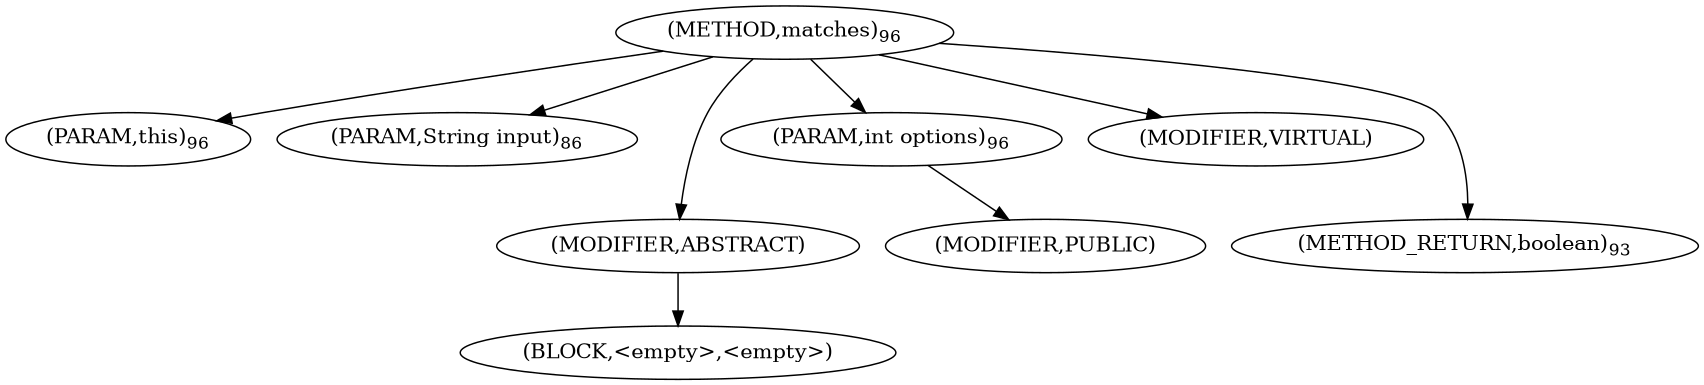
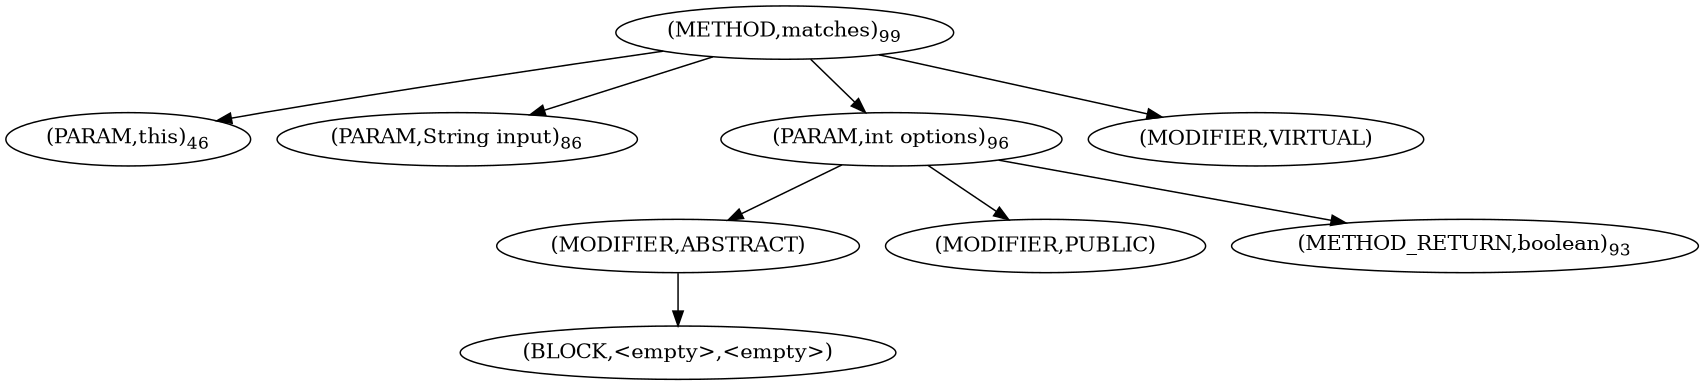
  digraph {
-   n1 [label=<(METHOD,matches)<SUB>96</SUB>>]
-   n2 [label=<(PARAM,this)<SUB>96</SUB>>]
+   n1 [label=<(METHOD,matches)<SUB>99</SUB>>]
+   n2 [label=<(PARAM,this)<SUB>46</SUB>>]
    n3 [label=<(PARAM,String input)<SUB>86</SUB>>]
    n4 [label=<(PARAM,int options)<SUB>96</SUB>>]
    n5 [label=<(MODIFIER,ABSTRACT)>]
    n6 [label=<(MODIFIER,VIRTUAL)>]
    n7 [label=<(METHOD_RETURN,boolean)<SUB>93</SUB>>]
    n8 [label=<(MODIFIER,PUBLIC)>]
    n9 [label=<(BLOCK,&lt;empty&gt;,&lt;empty&gt;)>]
    n1 -> n2
    n1 -> n3
    n1 -> n4
-   n1 -> n5
+   n4 -> n5
    n1 -> n6
-   n1 -> n7
+   n4 -> n7
    n4 -> n8
    n5 -> n9
  }
